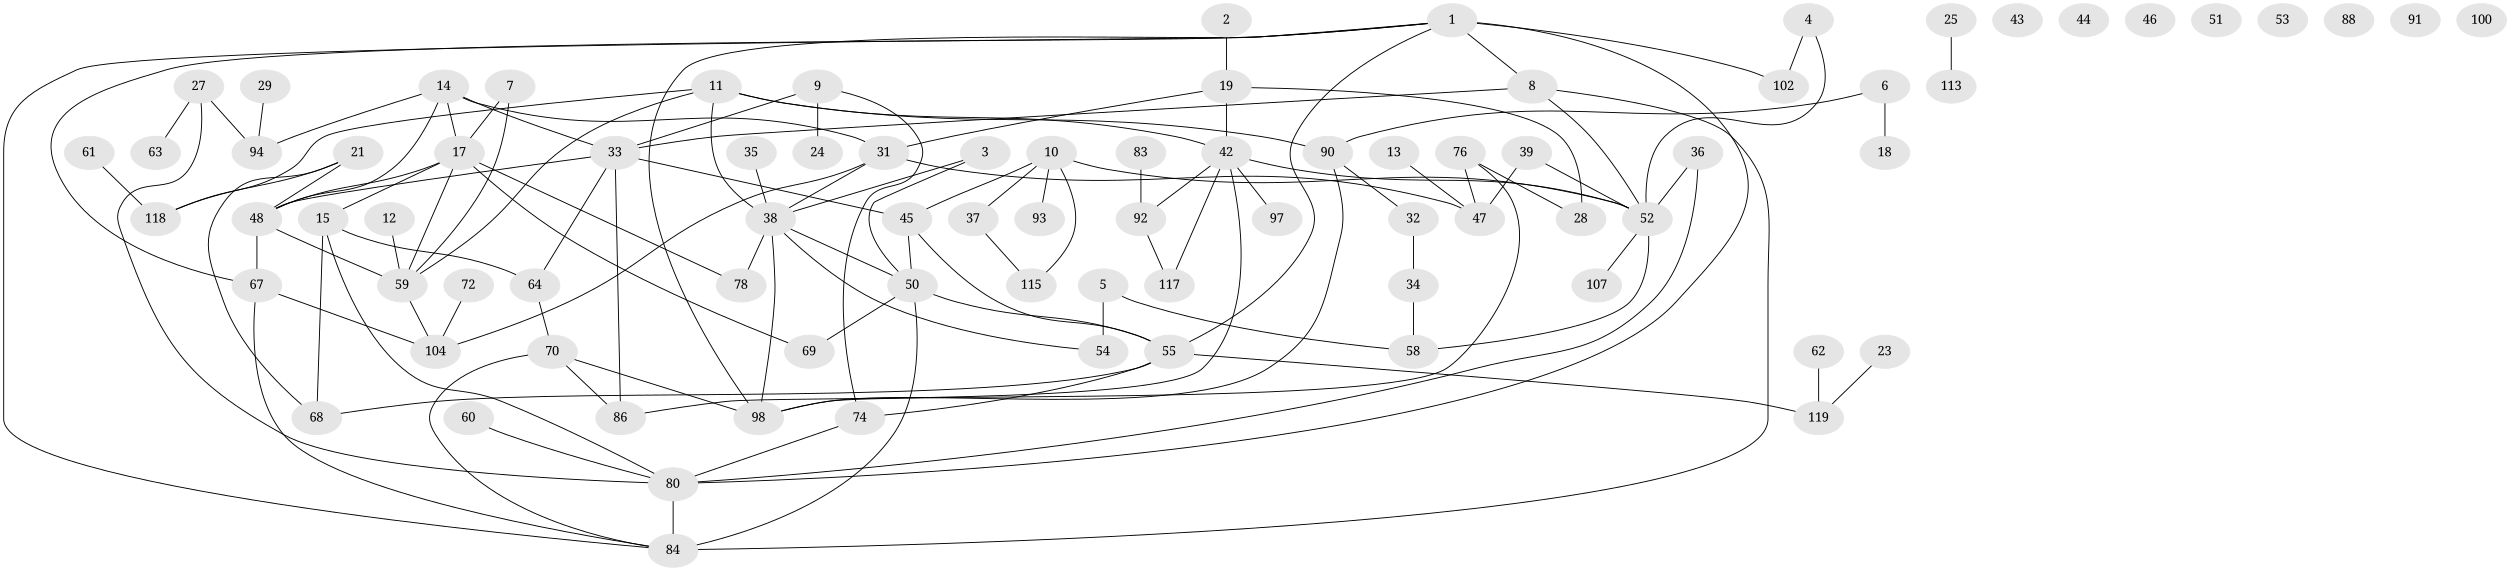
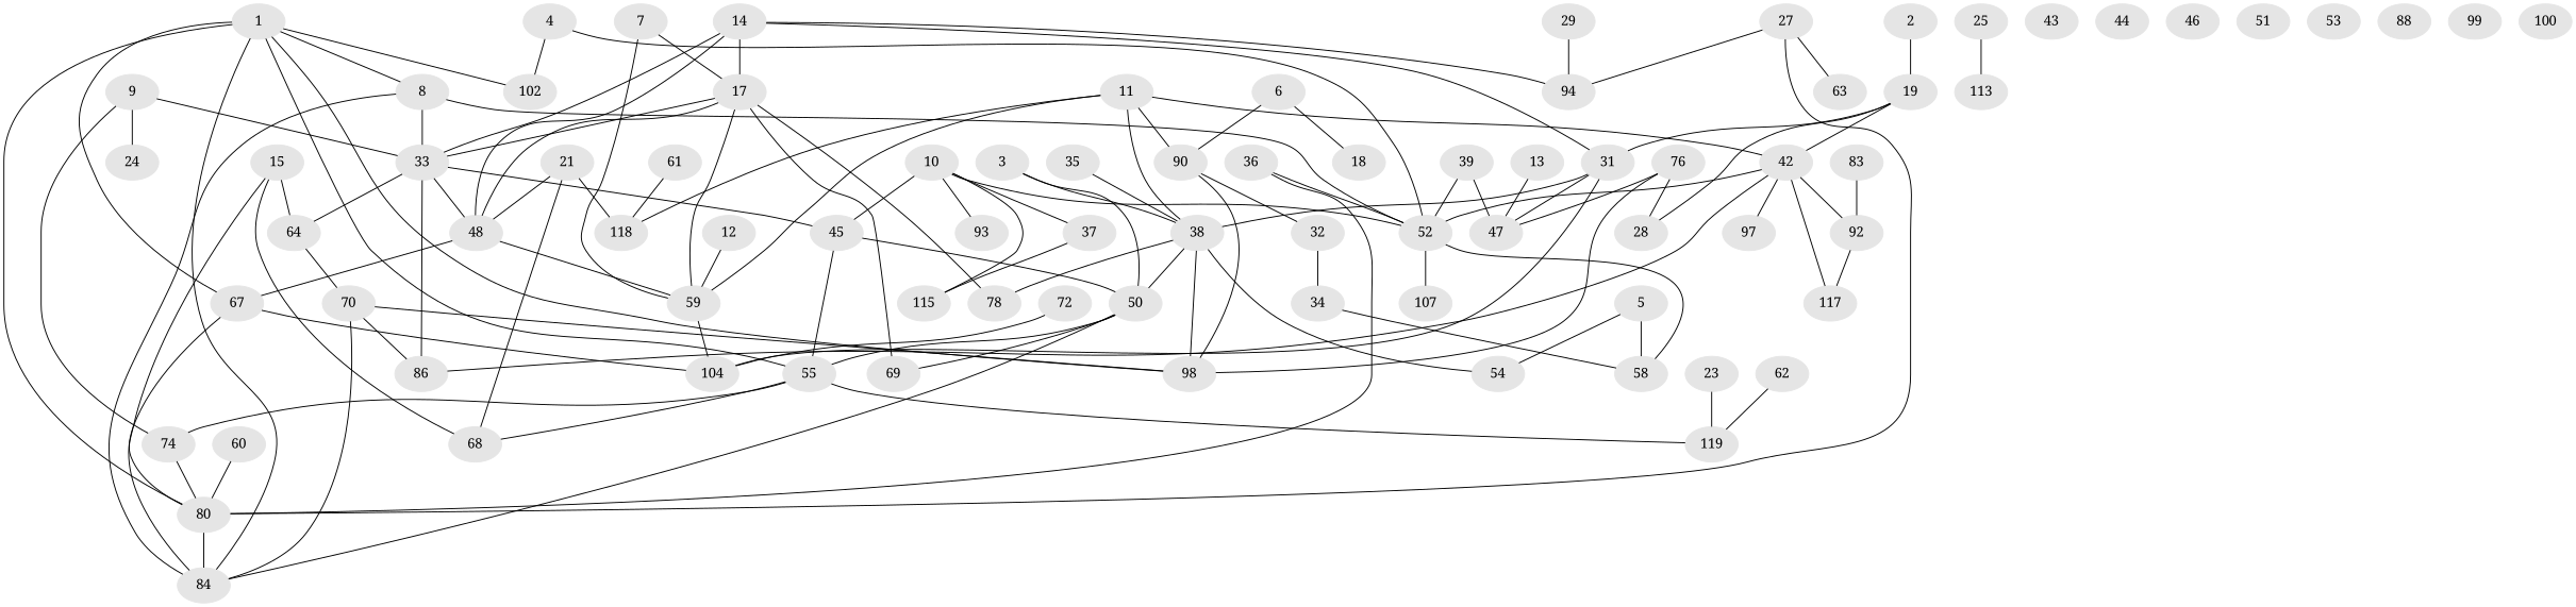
  graph {
    fontname="Noto Serif"
    node [color=gray90 fontname="Noto Serif" style=filled]
    edge [fontname="Noto Serif"]
    1 [super="+71"]
    8 [super="+16"]
    55 [super="+77"]
    67 [super="+73"]
    80 [super="+108"]
    84 [super="+116"]
    98 [super="+112"]
    102
    52 [super="+96"]
    33 [super="+40"]
    74 [super="+82"]
    68
    119
    104 [super="+111"]
    2 [super="+95"]
    19 [super="+41"]
    42 [super="+105"]
    31 [super="+114"]
    28 [super="+83"]
    38 [super="+103"]
    50 [super="+89"]
    54
    78
    3
    69
    4 [super="+22"]
    58 [super="+66"]
    107
    5 [super="+99"]
    6
    18
    n32 [label=90 super="+49"]
    32
    17 [super="+75"]
    59 [super="+79"]
    48 [super="+81"]
    7
    45 [super="+101"]
    64 [super="+90"]
    86
    9
    24
    10 [super="+56"]
    37 [super="+76"]
    93
    115
    11 [super="+65"]
    118
    92 [super="+109"]
    97
    117
    12
    47 [super="+57"]
    13
    14 [super="+30"]
    94
    70
    15
    34 [super="+87"]
    21 [super="+106"]
    23
    25
    113
    n64 [label=76]
    27
    63
    29
    35
    36
    39 [super="+110"]
    43
    44
    46
    51
    53
    60
    61
    62
    72
    n80 [label=83]
    88
-   91
+   91 [label=99]
    100
    1 -- 8
    1 -- 55
    1 -- 67
    1 -- 80 [weight=2]
    1 -- 84
    1 -- 98
    1 -- 102
    8 -- 84
    8 -- 52
    8 -- 33
    55 -- 74
    55 -- 68
    55 -- 119
    67 -- 84
    67 -- 104
    80 -- 84 [weight=2]
    52 -- 58
    52 -- 107
    33 -- 48
    33 -- 45
    33 -- 64
    33 -- 86
    74 -- 80
    2 -- 19
    19 -- 42
    19 -- 31
    19 -- 28
    42 -- 52 [weight=2]
    42 -- 86
    42 -- 92
    42 -- 97
    42 -- 117
    31 -- 104
    31 -- 38
    31 -- 47
    38 -- 98
    38 -- 50
    38 -- 54
    38 -- 78
    50 -- 55
    50 -- 84
    50 -- 69
    3 -- 38
    3 -- 50
    4 -- 102
    4 -- 52
    5 -- 54
    5 -- 58 [weight=2]
    6 -- 18
    6 -- n32
    n32 -- 98
    n32 -- 32
    32 -- 34
-   17 -- 15
+   17 -- 33
    17 -- 78
    17 -- 69
    17 -- 59
    17 -- 48
    59 -- 104
    48 -- 67
    48 -- 59
    7 -- 17
    7 -- 59
    45 -- 55
    45 -- 50
    64 -- 70
    9 -- 33
    9 -- 74
    9 -- 24
    10 -- 52
    10 -- 45
    10 -- 37
    10 -- 93
    10 -- 115
    37 -- 115
    11 -- 42
    11 -- 38
    11 -- n32
    11 -- 59
    11 -- 118
    92 -- 117
    12 -- 59
    13 -- 47
    14 -- 33
    14 -- 31
    14 -- 17
    14 -- 48
    14 -- 94
    70 -- 84
    70 -- 98
    70 -- 86
    15 -- 80
    15 -- 68
    15 -- 64
    34 -- 58
    21 -- 68
    21 -- 48
    21 -- 118
    23 -- 119
    25 -- 113
    n64 -- 98
    n64 -- 28
    n64 -- 47
    27 -- 80
    27 -- 94
    27 -- 63
    29 -- 94
    35 -- 38
    36 -- 80
    36 -- 52
    39 -- 52
    39 -- 47
    60 -- 80
    61 -- 118
    62 -- 119
    72 -- 104
    n80 -- 92
  }
